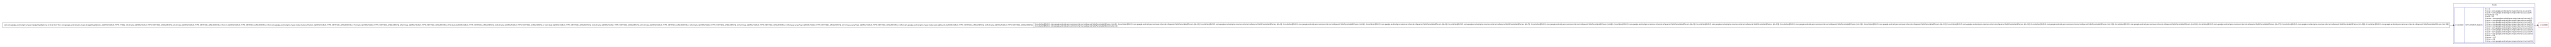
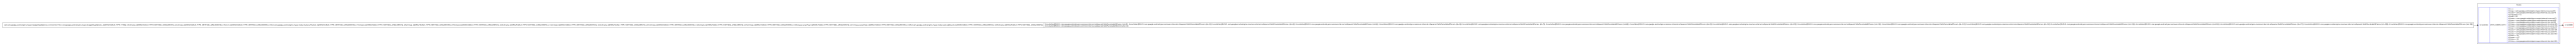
  digraph {
    rankdir=LR
    fontname=Nunito
    node [shape=record fontname=Nunito]
    edge [fontname=Nunito]
-   n1 [color=blue label="{0\:\ 0x0000|MTH_ENTER_BLOCK\l|r0 = r2\lr0.zzaj = com.google.android.gms.maps.internal.zza.zza(r3)\lr0.zzak = com.google.android.gms.maps.internal.zza.zza(r4)\lr0.mapType = r5\lr0.zzal = r6\lr0.zzam = com.google.android.gms.maps.internal.zza.zza(r7)\lr0.zzan = com.google.android.gms.maps.internal.zza.zza(r8)\lr0.zzao = com.google.android.gms.maps.internal.zza.zza(r9)\lr0.zzap = com.google.android.gms.maps.internal.zza.zza(r10)\lr0.zzaq = com.google.android.gms.maps.internal.zza.zza(r11)\lr0.zzar = com.google.android.gms.maps.internal.zza.zza(r12)\lr0.zzas = com.google.android.gms.maps.internal.zza.zza(r13)\lr0.zzat = com.google.android.gms.maps.internal.zza.zza(r14)\lr0.zzau = com.google.android.gms.maps.internal.zza.zza(r15)\lr0.zzav = r16\lr0.zzaw = r17\lr0.zzax = r18\lr0.zzay = com.google.android.gms.maps.internal.zza.zza(r19)\l}"]
+   n1 [color=blue label="{0\:\ 0x0000|MTH_ENTER_MTH\l|r0 = r2\lr0.zzaj = com.google.android.gms.maps.internal.zza.zza(r3)\lr0.zzak = com.google.android.gms.maps.internal.zza.zza(r4)\lr0.mapType = r5\lr0.zzal = r6\lr0.zzam = com.google.android.gms.maps.internal.zza.zza(r7)\lr0.zzan = com.google.android.gms.maps.internal.zza.zza(r8)\lr0.zzao = com.google.android.gms.maps.internal.zza.zza(r9)\lr0.zzap = com.google.android.gms.maps.internal.zza.zza(r10)\lr0.zzaq = com.google.android.gms.maps.internal.zza.zza(r11)\lr0.zzar = com.google.android.gms.maps.internal.zza.zza(r12)\lr0.zzas = com.google.android.gms.maps.internal.zza.zza(r13)\lr0.zzat = com.google.android.gms.maps.internal.zza.zza(r14)\lr0.zzau = com.google.android.gms.maps.internal.zza.zza(r15)\lr0.zzav = r16\lr0.zzaw = r17\lr0.zzax = r18\lr0.zzay = com.google.android.gms.maps.internal.zza.zza(r19)\l}"]
    n2 [color=red label="{1\:\ 0x0068}"]
    n3 [label="{void com.google.android.gms.maps.GoogleMapOptions.\<init\>((r2v0 'this' com.google.android.gms.maps.GoogleMapOptions A[IMMUTABLE_TYPE, THIS]), (r3v0 byte A[IMMUTABLE_TYPE, METHOD_ARGUMENT]), (r4v0 byte A[IMMUTABLE_TYPE, METHOD_ARGUMENT]), (r5v0 int A[IMMUTABLE_TYPE, METHOD_ARGUMENT]), (r6v0 com.google.android.gms.maps.model.CameraPosition A[IMMUTABLE_TYPE, METHOD_ARGUMENT]), (r7v0 byte A[IMMUTABLE_TYPE, METHOD_ARGUMENT]), (r8v0 byte A[IMMUTABLE_TYPE, METHOD_ARGUMENT]), (r9v0 byte A[IMMUTABLE_TYPE, METHOD_ARGUMENT]), (r10v0 byte A[IMMUTABLE_TYPE, METHOD_ARGUMENT]), (r11v0 byte A[IMMUTABLE_TYPE, METHOD_ARGUMENT]), (r12v0 byte A[IMMUTABLE_TYPE, METHOD_ARGUMENT]), (r13v0 byte A[IMMUTABLE_TYPE, METHOD_ARGUMENT]), (r14v0 byte A[IMMUTABLE_TYPE, METHOD_ARGUMENT]), (r15v0 byte A[IMMUTABLE_TYPE, METHOD_ARGUMENT]), (r16v0 java.lang.Float A[IMMUTABLE_TYPE, METHOD_ARGUMENT]), (r17v0 java.lang.Float A[IMMUTABLE_TYPE, METHOD_ARGUMENT]), (r18v0 com.google.android.gms.maps.model.LatLngBounds A[IMMUTABLE_TYPE, METHOD_ARGUMENT]), (r19v0 byte A[IMMUTABLE_TYPE, METHOD_ARGUMENT]))  | Annotation[BUILD, com.google.android.gms.common.internal.safeparcel.SafeParcelable$Param, \{id=2\}], Annotation[BUILD, com.google.android.gms.common.internal.safeparcel.SafeParcelable$Param, \{id=3\}], Annotation[BUILD, com.google.android.gms.common.internal.safeparcel.SafeParcelable$Param, \{id=4\}], Annotation[BUILD, com.google.android.gms.common.internal.safeparcel.SafeParcelable$Param, \{id=5\}], Annotation[BUILD, com.google.android.gms.common.internal.safeparcel.SafeParcelable$Param, \{id=6\}], Annotation[BUILD, com.google.android.gms.common.internal.safeparcel.SafeParcelable$Param, \{id=7\}], Annotation[BUILD, com.google.android.gms.common.internal.safeparcel.SafeParcelable$Param, \{id=8\}], Annotation[BUILD, com.google.android.gms.common.internal.safeparcel.SafeParcelable$Param, \{id=9\}], Annotation[BUILD, com.google.android.gms.common.internal.safeparcel.SafeParcelable$Param, \{id=10\}], Annotation[BUILD, com.google.android.gms.common.internal.safeparcel.SafeParcelable$Param, \{id=11\}], Annotation[BUILD, com.google.android.gms.common.internal.safeparcel.SafeParcelable$Param, \{id=12\}], Annotation[BUILD, com.google.android.gms.common.internal.safeparcel.SafeParcelable$Param, \{id=14\}], Annotation[BUILD, com.google.android.gms.common.internal.safeparcel.SafeParcelable$Param, \{id=15\}], Annotation[BUILD, com.google.android.gms.common.internal.safeparcel.SafeParcelable$Param, \{id=16\}], Annotation[BUILD, com.google.android.gms.common.internal.safeparcel.SafeParcelable$Param, \{id=17\}], Annotation[BUILD, com.google.android.gms.common.internal.safeparcel.SafeParcelable$Param, \{id=18\}], Annotation[BUILD, com.google.android.gms.common.internal.safeparcel.SafeParcelable$Param, \{id=19\}]\lAnnotation[BUILD, com.google.android.gms.common.internal.safeparcel.SafeParcelable$Constructor, \{\}]\l}"]
    subgraph cluster_1 {
      label="R(1:0)"
      n1
    }
    n1 -> n2
    n3 -> n1
  }
